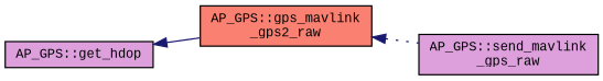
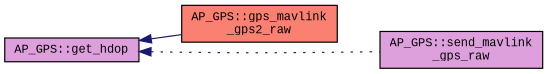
  digraph {
    fontname="Liberation Mono"
    rankdir=LR
    node [color=black fillcolor=plum fontname="Liberation Mono" fontsize=10 shape=record style=filled]
    edge [color=midnightblue dir=back fontname="Liberation Mono" fontsize=10 labelfontname=Helvetica labelfontsize=10]
    n1 [fontcolor=black height=0.2 label="AP_GPS::get_hdop" width=0.4]
    n2 [fillcolor=salmon height=0.2 label="AP_GPS::gps_mavlink\l_gps2_raw" width=0.4]
    n3 [height=0.2 label="AP_GPS::send_mavlink\l_gps_raw" width=0.4]
    n1 -> n2 [style=solid]
-   n2 -> n3 [style=dotted]
+   n1 -> n3 [style=dotted]
  }
